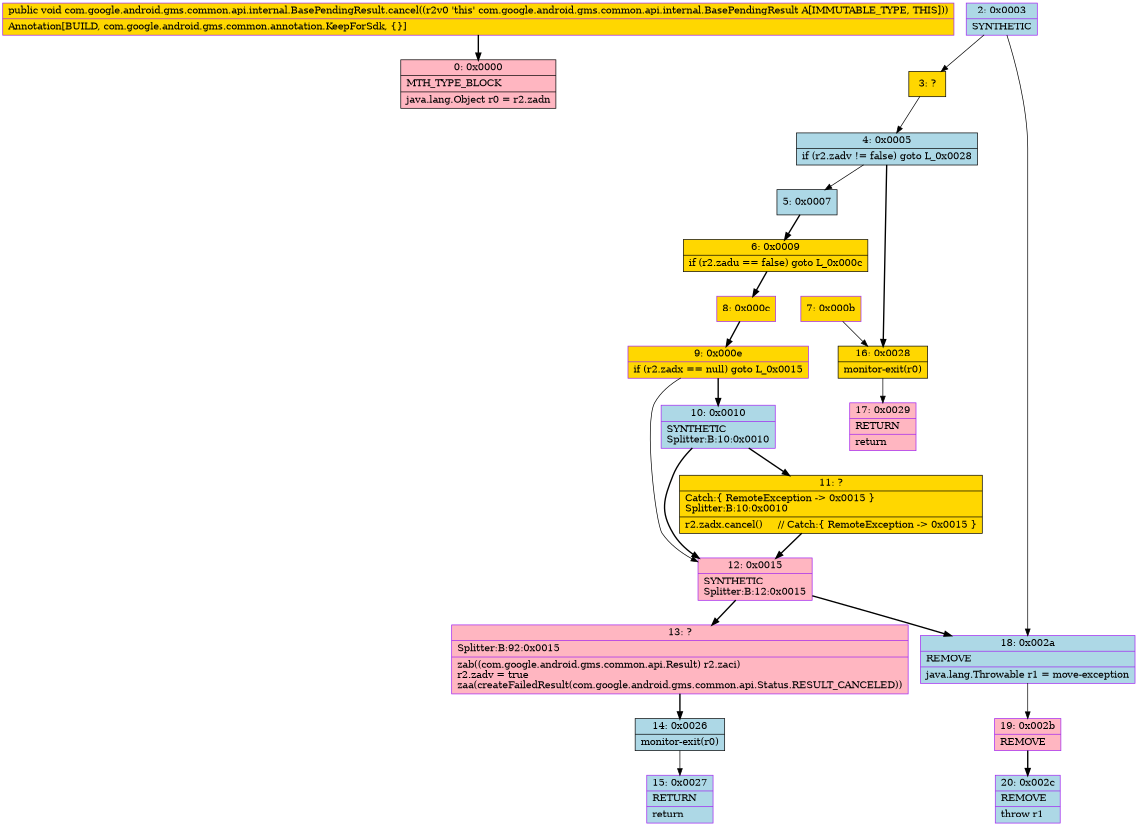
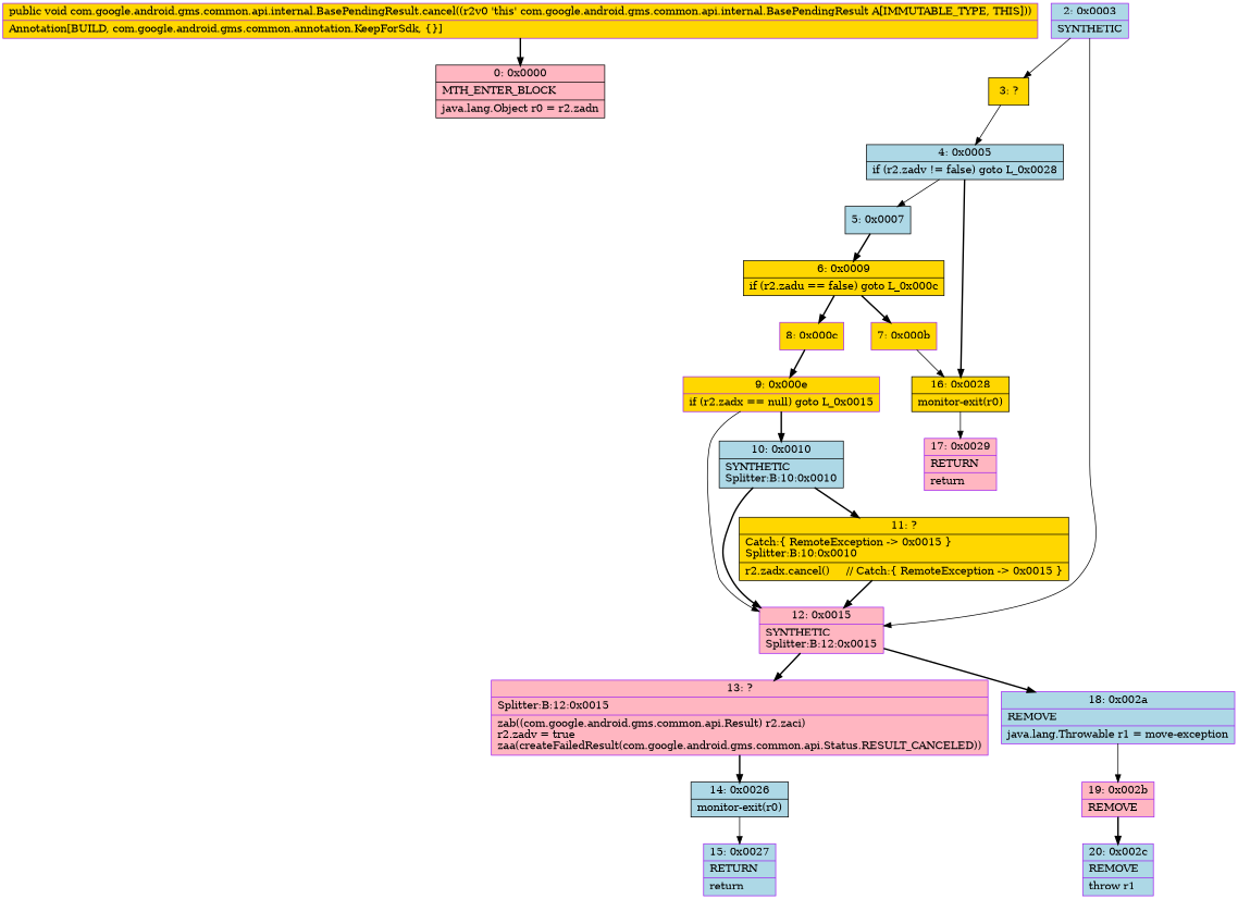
  digraph {
    node [color=purple fillcolor=lightblue shape=record style=filled]
    edge [style=bold]
-   n1 [color=black fillcolor=lightpink label="{0\:\ 0x0000|MTH_TYPE_BLOCK\l|java.lang.Object r0 = r2.zadn\l}"]
+   n1 [color=black fillcolor=lightpink label="{0\:\ 0x0000|MTH_ENTER_BLOCK\l|java.lang.Object r0 = r2.zadn\l}"]
    n2 [label="{2\:\ 0x0003|SYNTHETIC\l}"]
    n3 [color=black fillcolor=gold label="{3\:\ ?}"]
    n4 [label="{18\:\ 0x002a|REMOVE\l|java.lang.Throwable r1 = move\-exception\l}"]
    n5 [color=black label="{4\:\ 0x0005|if (r2.zadv != false) goto L_0x0028\l}"]
    n6 [fillcolor=lightpink label="{19\:\ 0x002b|REMOVE\l}"]
    n7 [color=black label="{5\:\ 0x0007}"]
    n8 [color=black fillcolor=gold label="{16\:\ 0x0028|monitor\-exit(r0)\l}"]
    n9 [color=black fillcolor=gold label="{6\:\ 0x0009|if (r2.zadu == false) goto L_0x000c\l}"]
    n10 [fillcolor=lightpink label="{17\:\ 0x0029|RETURN\l|return\l}"]
    n11 [fillcolor=gold label="{7\:\ 0x000b}"]
    n12 [fillcolor=gold label="{8\:\ 0x000c}"]
    n13 [fillcolor=gold label="{9\:\ 0x000e|if (r2.zadx == null) goto L_0x0015\l}"]
-   n14 [label="{10\:\ 0x0010|SYNTHETIC\lSplitter:B:10:0x0010\l}"]
+   n14 [color=black label="{10\:\ 0x0010|SYNTHETIC\lSplitter:B:10:0x0010\l}"]
    n15 [fillcolor=lightpink label="{12\:\ 0x0015|SYNTHETIC\lSplitter:B:12:0x0015\l}"]
    n16 [color=black fillcolor=gold label="{11\:\ ?|Catch:\{ RemoteException \-\> 0x0015 \}\lSplitter:B:10:0x0010\l|r2.zadx.cancel()     \/\/ Catch:\{ RemoteException \-\> 0x0015 \}\l}"]
-   n17 [fillcolor=lightpink label="{13\:\ ?|Splitter:B:92:0x0015\l|zab((com.google.android.gms.common.api.Result) r2.zaci)\lr2.zadv = true\lzaa(createFailedResult(com.google.android.gms.common.api.Status.RESULT_CANCELED))\l}"]
+   n17 [fillcolor=lightpink label="{13\:\ ?|Splitter:B:12:0x0015\l|zab((com.google.android.gms.common.api.Result) r2.zaci)\lr2.zadv = true\lzaa(createFailedResult(com.google.android.gms.common.api.Status.RESULT_CANCELED))\l}"]
    n18 [color=black label="{14\:\ 0x0026|monitor\-exit(r0)\l}"]
    n19 [label="{15\:\ 0x0027|RETURN\l|return\l}"]
    n20 [label="{20\:\ 0x002c|REMOVE\l|throw r1\l}"]
    n21 [fillcolor=gold label="{public void com.google.android.gms.common.api.internal.BasePendingResult.cancel((r2v0 'this' com.google.android.gms.common.api.internal.BasePendingResult A[IMMUTABLE_TYPE, THIS]))  | Annotation[BUILD, com.google.android.gms.common.annotation.KeepForSdk, \{\}]\l}"]
    n2 -> n3 [style=solid]
-   n2 -> n4 [style=solid]
+   n2 -> n15 [style=solid]
    n3 -> n5 [style=solid]
    n4 -> n6 [style=solid]
    n5 -> n7 [style=solid]
    n5 -> n8
    n6 -> n20
    n7 -> n9
    n8 -> n10 [style=solid]
+   n9 -> n11
    n9 -> n12
    n11 -> n8 [style=solid]
    n12 -> n13
    n13 -> n14
    n13 -> n15 [style=solid]
    n14 -> n15
    n14 -> n16
    n15 -> n4
    n15 -> n17
    n16 -> n15
    n17 -> n18
    n18 -> n19 [style=solid]
    n21 -> n1
  }
